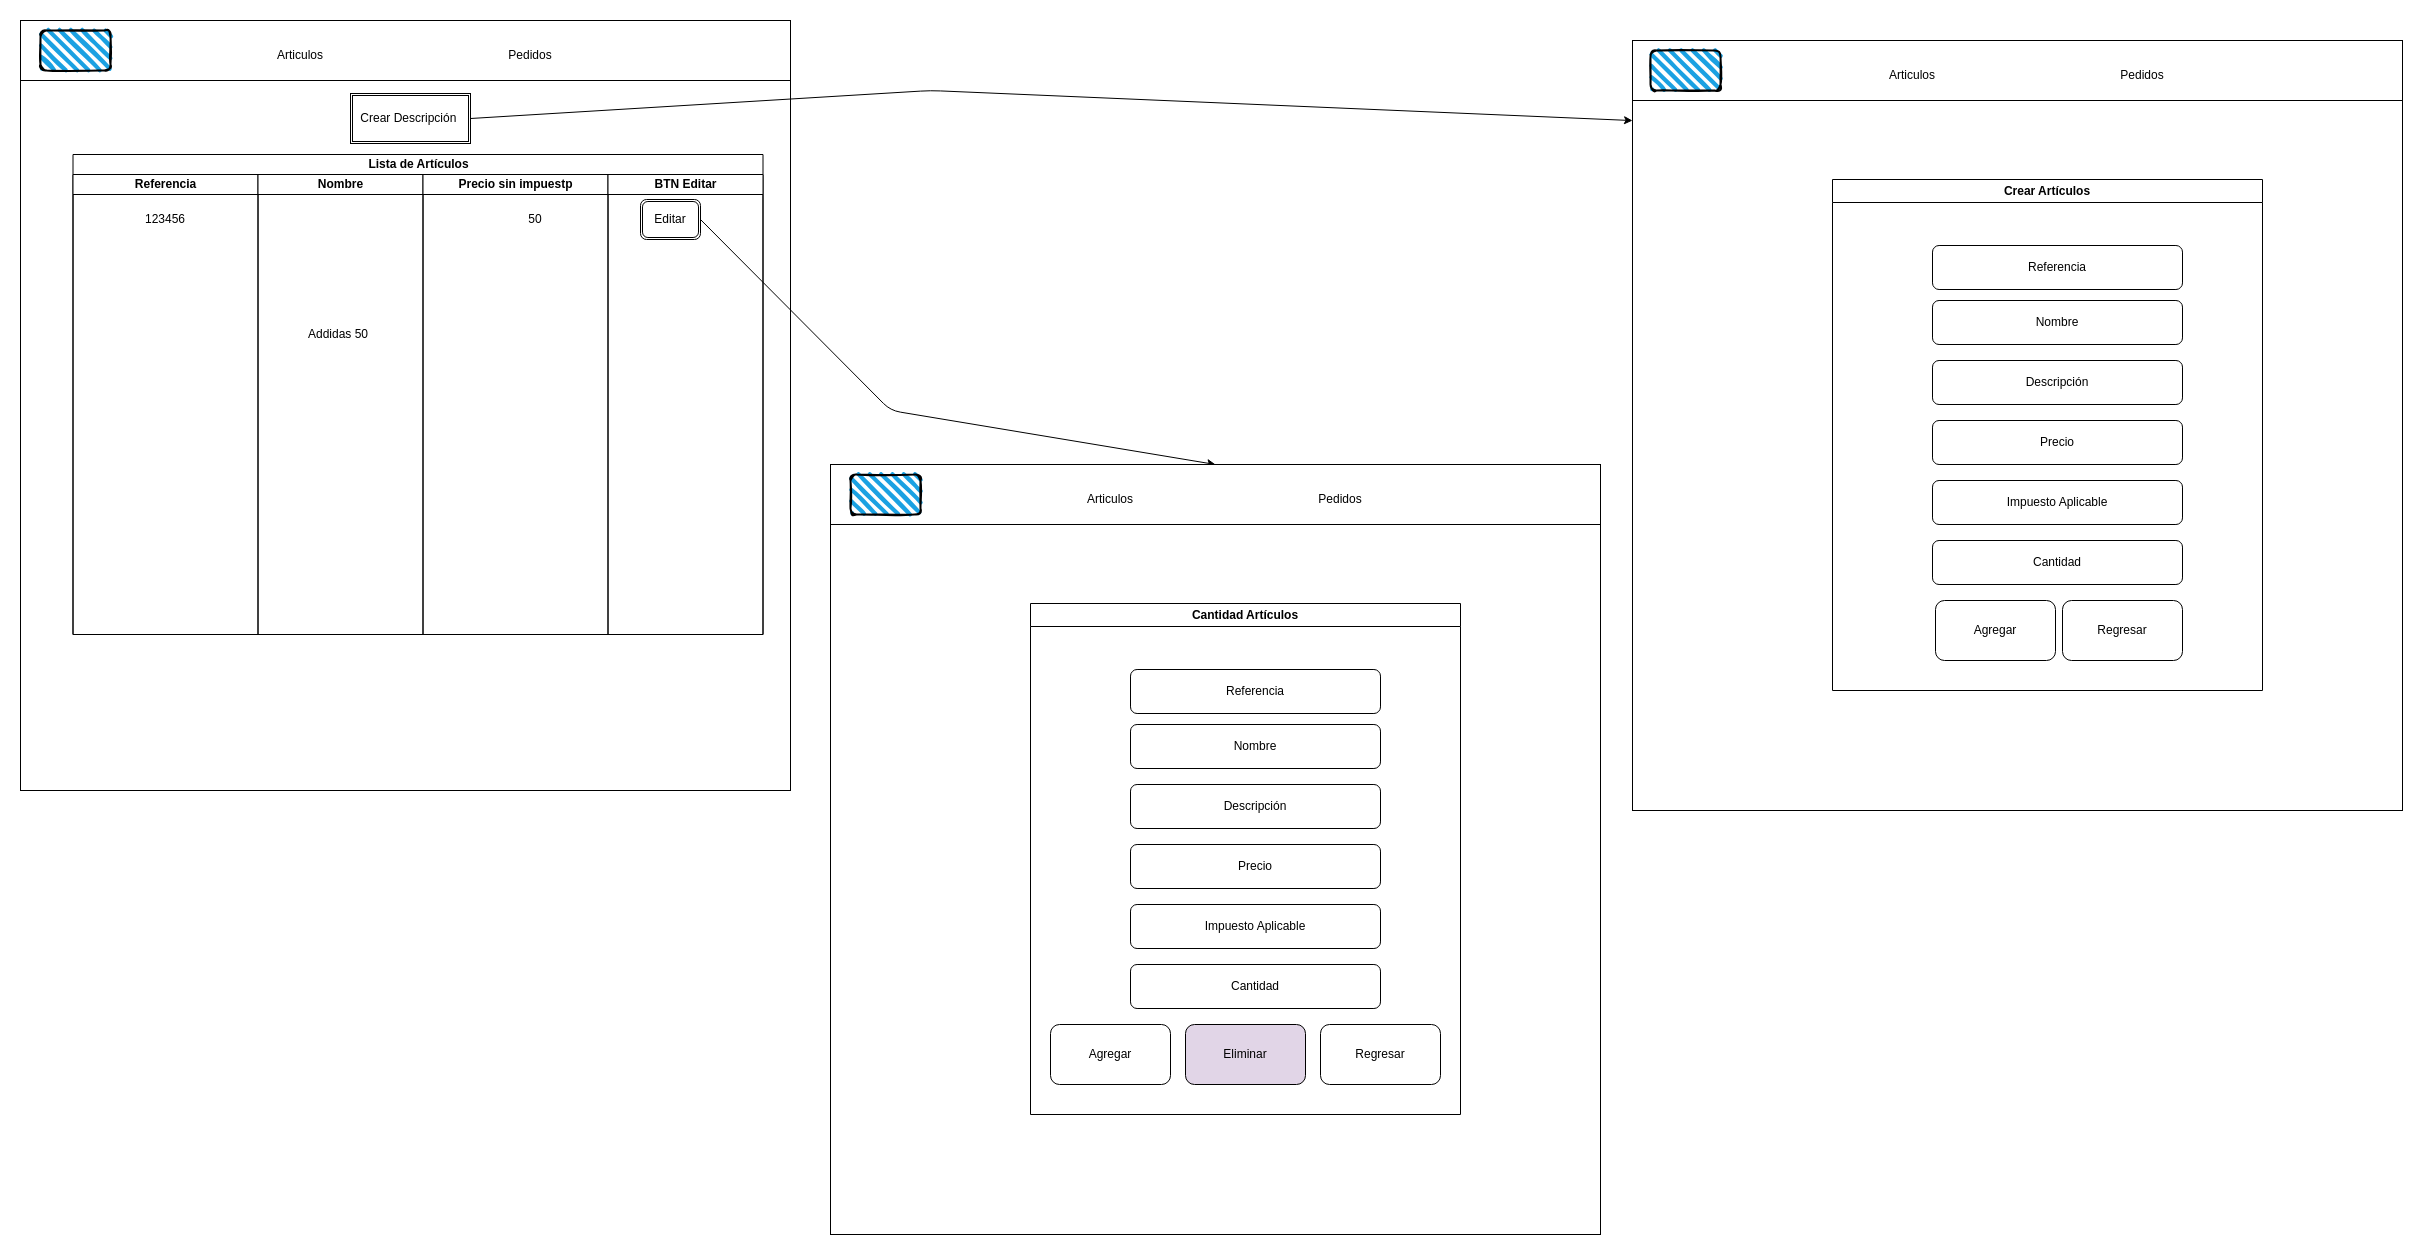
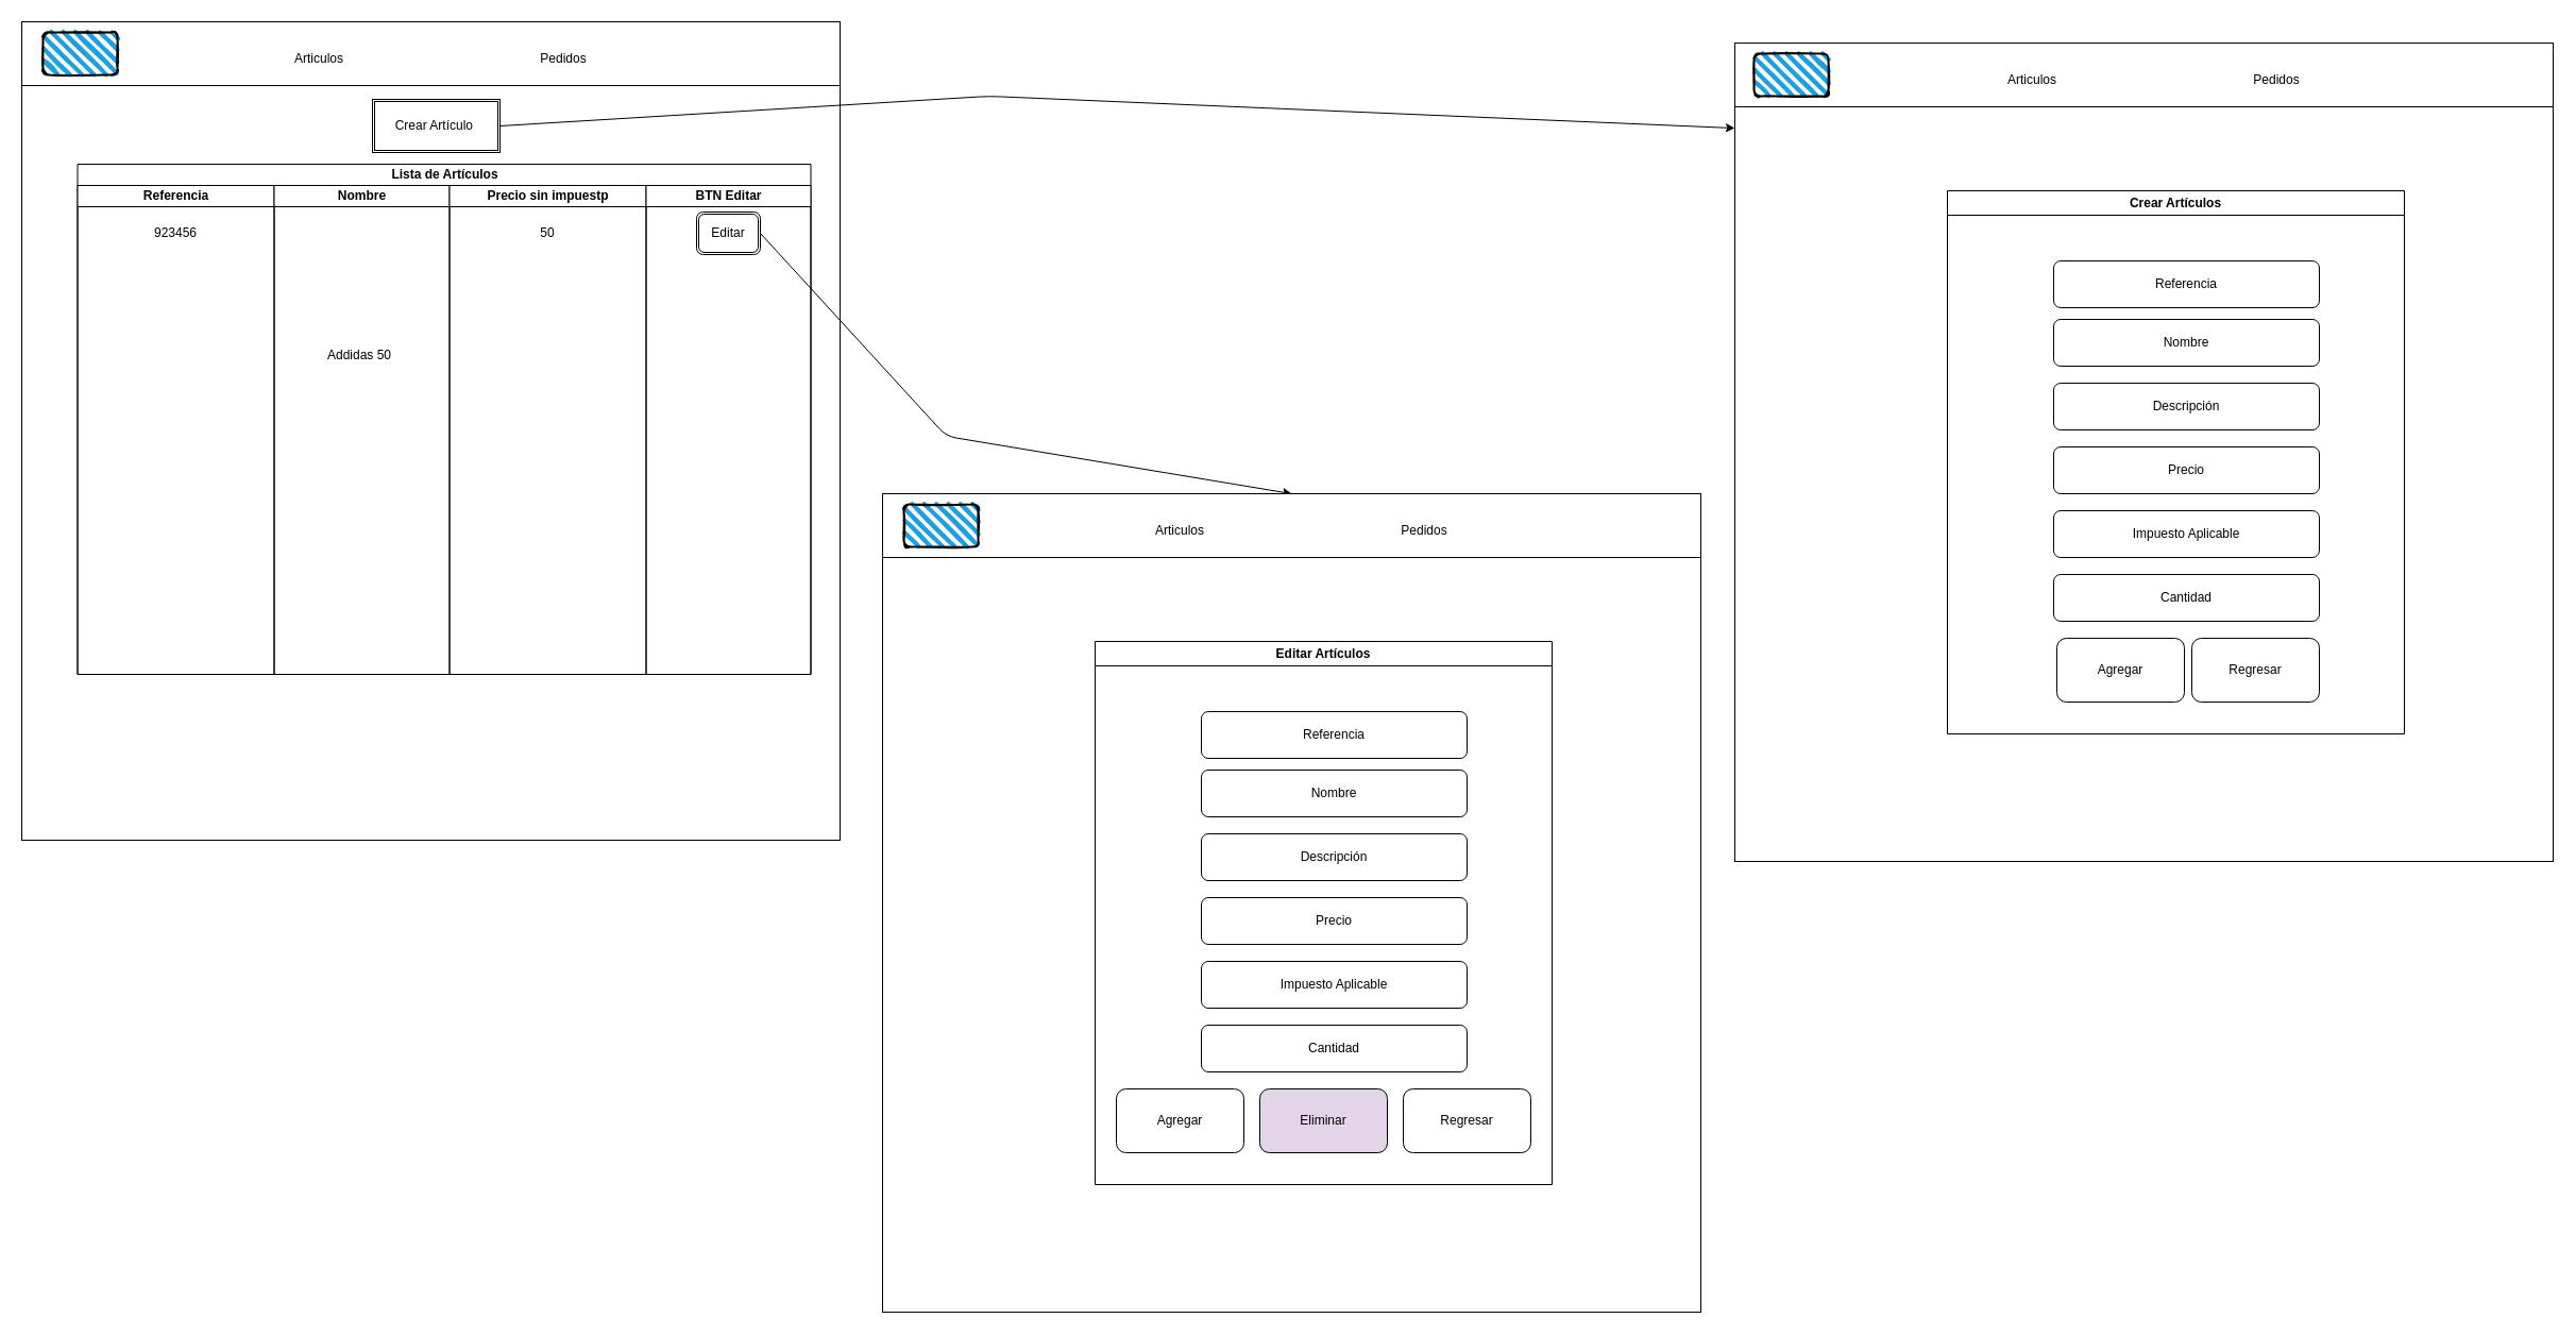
  <mxCell id="0" />
  <mxCell id="1" parent="0" />
  <mxCell id="2" value="" style="whiteSpace=wrap;html=1;aspect=fixed;" parent="1" vertex="1"><mxGeometry x="20" y="20" width="770" height="770" as="geometry" /></mxCell>
  <mxCell id="3" value="" style="rounded=0;whiteSpace=wrap;html=1;" parent="1" vertex="1"><mxGeometry x="20" y="20" width="770" height="60" as="geometry" /></mxCell>
  <mxCell id="4" value="Lista de Artículos" style="swimlane;childLayout=stackLayout;resizeParent=1;resizeParentMax=0;startSize=20;html=1;" parent="1" vertex="1"><mxGeometry x="72.5" y="154" width="690.0" height="480" as="geometry" /></mxCell>
  <mxCell id="5" value="Referencia" style="swimlane;startSize=20;html=1;" parent="4" vertex="1"><mxGeometry y="20" width="185.0" height="460" as="geometry" /></mxCell>
- <mxCell id="6" value="123456" style="text;html=1;strokeColor=none;fillColor=none;align=center;verticalAlign=middle;whiteSpace=wrap;rounded=0;" parent="5" vertex="1"><mxGeometry x="62.5" y="30" width="60" height="30" as="geometry" /></mxCell>
+ <mxCell id="6" value="923456" style="text;html=1;strokeColor=none;fillColor=none;align=center;verticalAlign=middle;whiteSpace=wrap;rounded=0;" parent="5" vertex="1"><mxGeometry x="62.5" y="30" width="60" height="30" as="geometry" /></mxCell>
  <mxCell id="7" value="Nombre" style="swimlane;startSize=20;html=1;" parent="4" vertex="1"><mxGeometry x="185.0" y="20" width="165" height="460" as="geometry" /></mxCell>
  <mxCell id="8" value="Addidas 50" style="text;html=1;strokeColor=none;fillColor=none;align=center;verticalAlign=middle;whiteSpace=wrap;rounded=0;" parent="7" vertex="1"><mxGeometry x="45" y="145" width="70" height="30" as="geometry" /></mxCell>
  <mxCell id="9" value="Precio sin impuestp" style="swimlane;startSize=20;html=1;" parent="4" vertex="1"><mxGeometry x="350.0" y="20" width="185" height="460" as="geometry" /></mxCell>
- <mxCell id="10" value="50" style="text;html=1;strokeColor=none;fillColor=none;align=center;verticalAlign=middle;whiteSpace=wrap;rounded=0;" parent="9" vertex="1"><mxGeometry x="82.5" y="30" width="60" height="30" as="geometry" /></mxCell>
+ <mxCell id="10" value="50" style="text;html=1;strokeColor=none;fillColor=none;align=center;verticalAlign=middle;whiteSpace=wrap;rounded=0;" parent="9" vertex="1"><mxGeometry x="62.5" y="30" width="60" height="30" as="geometry" /></mxCell>
  <mxCell id="11" value="BTN Editar" style="swimlane;startSize=20;html=1;" parent="4" vertex="1"><mxGeometry x="535.0" y="20" width="155" height="460" as="geometry" /></mxCell>
- <mxCell id="12" value="Editar" style="shape=ext;double=1;rounded=1;whiteSpace=wrap;html=1;" parent="11" vertex="1"><mxGeometry x="32.5" y="25" width="60" height="40" as="geometry" /></mxCell>
+ <mxCell id="12" value="Editar" style="shape=ext;double=1;rounded=1;whiteSpace=wrap;html=1;" parent="11" vertex="1"><mxGeometry x="47.5" y="25" width="60" height="40" as="geometry" /></mxCell>
  <mxCell id="13" value="Articulos" style="text;html=1;strokeColor=none;fillColor=none;align=center;verticalAlign=middle;whiteSpace=wrap;rounded=0;" parent="1" vertex="1"><mxGeometry x="270" y="40" width="60" height="30" as="geometry" /></mxCell>
  <mxCell id="14" value="Pedidos" style="text;html=1;strokeColor=none;fillColor=none;align=center;verticalAlign=middle;whiteSpace=wrap;rounded=0;" parent="1" vertex="1"><mxGeometry x="500" y="40" width="60" height="30" as="geometry" /></mxCell>
  <mxCell id="15" value="" style="endArrow=classic;html=1;exitX=1;exitY=0.5;exitDx=0;exitDy=0;entryX=0.5;entryY=0;entryDx=0;entryDy=0;" parent="1" source="12" target="32" edge="1"><mxGeometry width="50" height="50" relative="1" as="geometry"><mxPoint x="780" y="250" as="sourcePoint" /><mxPoint x="910" y="460" as="targetPoint" /><Array as="points"><mxPoint x="890" y="410" /></Array></mxGeometry></mxCell>
- <mxCell id="16" value="Crear Descripción&amp;nbsp;" style="shape=ext;double=1;rounded=0;whiteSpace=wrap;html=1;" parent="1" vertex="1"><mxGeometry x="350" y="93" width="120" height="50" as="geometry" /></mxCell>
+ <mxCell id="16" value="Crear Artículo&amp;nbsp;" style="shape=ext;double=1;rounded=0;whiteSpace=wrap;html=1;" parent="1" vertex="1"><mxGeometry x="350" y="93" width="120" height="50" as="geometry" /></mxCell>
  <mxCell id="17" value="" style="endArrow=classic;html=1;exitX=1;exitY=0.5;exitDx=0;exitDy=0;entryX=0;entryY=0.104;entryDx=0;entryDy=0;entryPerimeter=0;" parent="1" source="16" target="18" edge="1"><mxGeometry width="50" height="50" relative="1" as="geometry"><mxPoint x="510" y="143" as="sourcePoint" /><mxPoint x="1160" y="110" as="targetPoint" /><Array as="points"><mxPoint x="930" y="90" /></Array></mxGeometry></mxCell>
  <mxCell id="18" value="" style="whiteSpace=wrap;html=1;aspect=fixed;" parent="1" vertex="1"><mxGeometry x="1632" y="40" width="770" height="770" as="geometry" /></mxCell>
  <mxCell id="19" value="" style="rounded=0;whiteSpace=wrap;html=1;" parent="1" vertex="1"><mxGeometry x="1632" y="40" width="770" height="60" as="geometry" /></mxCell>
  <mxCell id="20" value="Articulos" style="text;html=1;strokeColor=none;fillColor=none;align=center;verticalAlign=middle;whiteSpace=wrap;rounded=0;" parent="1" vertex="1"><mxGeometry x="1882" y="60" width="60" height="30" as="geometry" /></mxCell>
  <mxCell id="21" value="Pedidos" style="text;html=1;strokeColor=none;fillColor=none;align=center;verticalAlign=middle;whiteSpace=wrap;rounded=0;" parent="1" vertex="1"><mxGeometry x="2112" y="60" width="60" height="30" as="geometry" /></mxCell>
  <mxCell id="22" value="Crear Artículos" style="swimlane;whiteSpace=wrap;html=1;" parent="1" vertex="1"><mxGeometry x="1832" y="179" width="430" height="511" as="geometry" /></mxCell>
  <mxCell id="23" value="Referencia" style="rounded=1;whiteSpace=wrap;html=1;" parent="22" vertex="1"><mxGeometry x="100" y="66" width="250" height="44" as="geometry" /></mxCell>
  <mxCell id="24" value="Nombre" style="rounded=1;whiteSpace=wrap;html=1;" parent="22" vertex="1"><mxGeometry x="100" y="121" width="250" height="44" as="geometry" /></mxCell>
  <mxCell id="25" value="Descripción" style="rounded=1;whiteSpace=wrap;html=1;" parent="22" vertex="1"><mxGeometry x="100" y="181" width="250" height="44" as="geometry" /></mxCell>
  <mxCell id="26" value="Impuesto Aplicable" style="rounded=1;whiteSpace=wrap;html=1;" parent="22" vertex="1"><mxGeometry x="100" y="301" width="250" height="44" as="geometry" /></mxCell>
  <mxCell id="27" value="Agregar" style="rounded=1;whiteSpace=wrap;html=1;" parent="22" vertex="1"><mxGeometry x="103" y="421" width="120" height="60" as="geometry" /></mxCell>
  <mxCell id="28" value="Regresar" style="rounded=1;whiteSpace=wrap;html=1;" vertex="1" parent="22"><mxGeometry x="230" y="421" width="120" height="60" as="geometry" /></mxCell>
  <mxCell id="29" value="Precio" style="rounded=1;whiteSpace=wrap;html=1;" parent="1" vertex="1"><mxGeometry x="1932" y="420" width="250" height="44" as="geometry" /></mxCell>
  <mxCell id="30" value="Cantidad" style="rounded=1;whiteSpace=wrap;html=1;" parent="1" vertex="1"><mxGeometry x="1932" y="540" width="250" height="44" as="geometry" /></mxCell>
  <mxCell id="31" value="" style="whiteSpace=wrap;html=1;aspect=fixed;" parent="1" vertex="1"><mxGeometry x="830" y="464" width="770" height="770" as="geometry" /></mxCell>
  <mxCell id="32" value="" style="rounded=0;whiteSpace=wrap;html=1;" parent="1" vertex="1"><mxGeometry x="830" y="464" width="770" height="60" as="geometry" /></mxCell>
  <mxCell id="33" value="Articulos" style="text;html=1;strokeColor=none;fillColor=none;align=center;verticalAlign=middle;whiteSpace=wrap;rounded=0;" parent="1" vertex="1"><mxGeometry x="1080" y="484" width="60" height="30" as="geometry" /></mxCell>
  <mxCell id="34" value="Pedidos" style="text;html=1;strokeColor=none;fillColor=none;align=center;verticalAlign=middle;whiteSpace=wrap;rounded=0;" parent="1" vertex="1"><mxGeometry x="1310" y="484" width="60" height="30" as="geometry" /></mxCell>
- <mxCell id="35" value="Cantidad Artículos" style="swimlane;whiteSpace=wrap;html=1;" parent="1" vertex="1"><mxGeometry x="1030" y="603" width="430" height="511" as="geometry" /></mxCell>
+ <mxCell id="35" value="Editar Artículos" style="swimlane;whiteSpace=wrap;html=1;" parent="1" vertex="1"><mxGeometry x="1030" y="603" width="430" height="511" as="geometry" /></mxCell>
  <mxCell id="36" value="Referencia" style="rounded=1;whiteSpace=wrap;html=1;" parent="35" vertex="1"><mxGeometry x="100" y="66" width="250" height="44" as="geometry" /></mxCell>
  <mxCell id="37" value="Nombre" style="rounded=1;whiteSpace=wrap;html=1;" parent="35" vertex="1"><mxGeometry x="100" y="121" width="250" height="44" as="geometry" /></mxCell>
  <mxCell id="38" value="Descripción" style="rounded=1;whiteSpace=wrap;html=1;" parent="35" vertex="1"><mxGeometry x="100" y="181" width="250" height="44" as="geometry" /></mxCell>
  <mxCell id="39" value="Impuesto Aplicable" style="rounded=1;whiteSpace=wrap;html=1;" parent="35" vertex="1"><mxGeometry x="100" y="301" width="250" height="44" as="geometry" /></mxCell>
  <mxCell id="40" value="Agregar" style="rounded=1;whiteSpace=wrap;html=1;" parent="35" vertex="1"><mxGeometry x="20" y="421" width="120" height="60" as="geometry" /></mxCell>
  <mxCell id="41" value="Regresar" style="rounded=1;whiteSpace=wrap;html=1;" vertex="1" parent="35"><mxGeometry x="290" y="421" width="120" height="60" as="geometry" /></mxCell>
  <mxCell id="42" value="Eliminar" style="rounded=1;whiteSpace=wrap;html=1;fillColor=#e1d5e7;" vertex="1" parent="35"><mxGeometry x="155" y="421" width="120" height="60" as="geometry" /></mxCell>
  <mxCell id="43" value="Precio" style="rounded=1;whiteSpace=wrap;html=1;" parent="1" vertex="1"><mxGeometry x="1130" y="844" width="250" height="44" as="geometry" /></mxCell>
  <mxCell id="44" value="Cantidad" style="rounded=1;whiteSpace=wrap;html=1;" parent="1" vertex="1"><mxGeometry x="1130" y="964" width="250" height="44" as="geometry" /></mxCell>
  <mxCell id="45" value="" style="rounded=1;whiteSpace=wrap;html=1;strokeWidth=2;fillWeight=4;hachureGap=8;hachureAngle=45;fillColor=#1ba1e2;sketch=1;" vertex="1" parent="1"><mxGeometry x="850" y="474" width="70" height="40" as="geometry" /></mxCell>
  <mxCell id="46" value="" style="rounded=1;whiteSpace=wrap;html=1;strokeWidth=2;fillWeight=4;hachureGap=8;hachureAngle=45;fillColor=#1ba1e2;sketch=1;" vertex="1" parent="1"><mxGeometry x="40" y="30" width="70" height="40" as="geometry" /></mxCell>
  <mxCell id="47" value="" style="rounded=1;whiteSpace=wrap;html=1;strokeWidth=2;fillWeight=4;hachureGap=8;hachureAngle=45;fillColor=#1ba1e2;sketch=1;" vertex="1" parent="1"><mxGeometry x="1650" y="50" width="70" height="40" as="geometry" /></mxCell>
